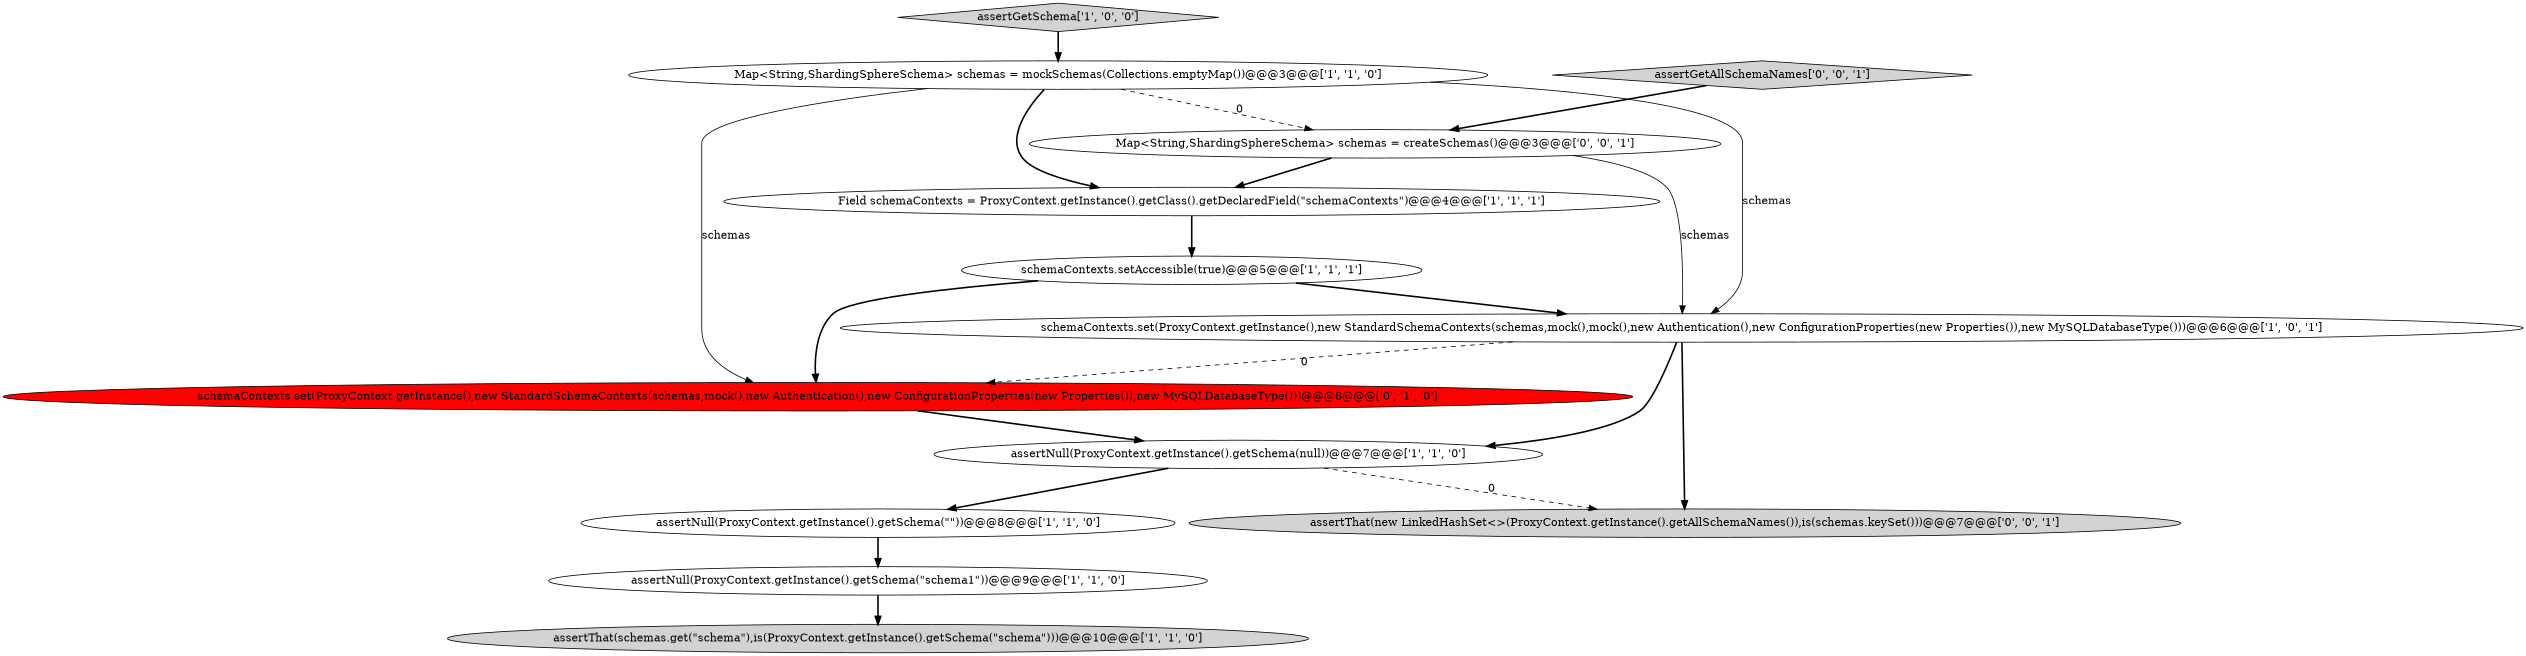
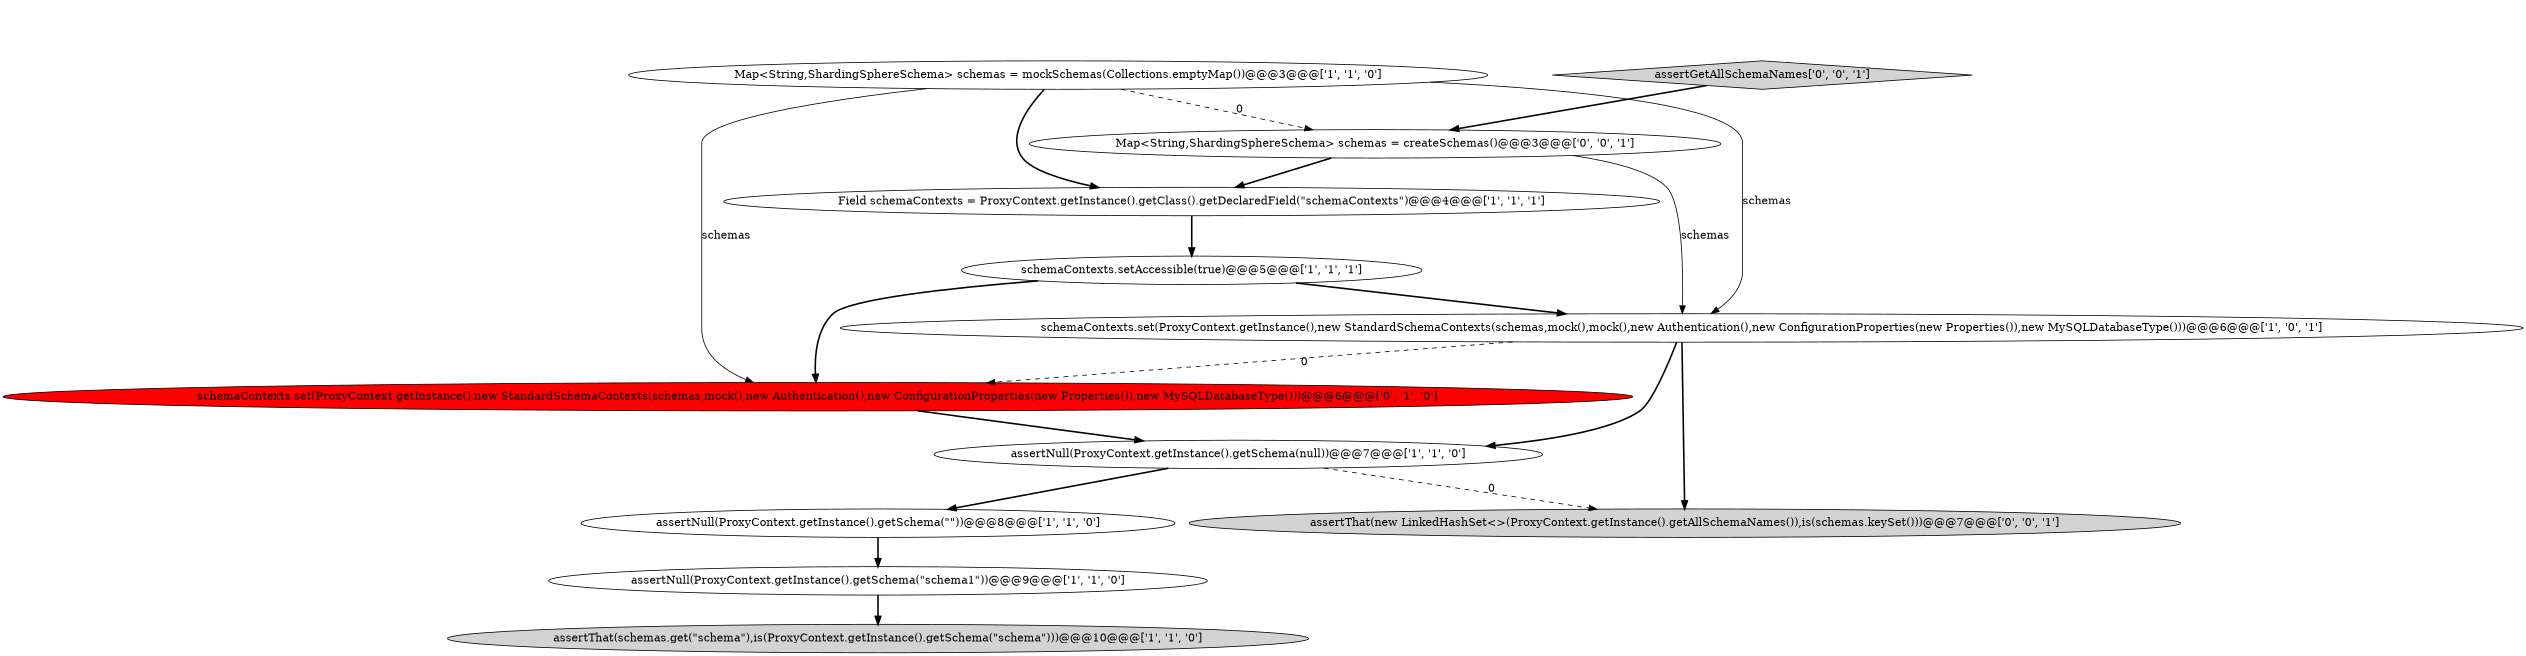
  digraph {
    node [fillcolor=white shape=ellipse style=filled]
    edge [style=bold]
    n1 [label="assertNull(ProxyContext.getInstance().getSchema(\"\"))@@@8@@@['1', '1', '0']"]
    n2 [label="assertNull(ProxyContext.getInstance().getSchema(\"schema1\"))@@@9@@@['1', '1', '0']"]
    n3 [fillcolor=lightgray label="assertThat(schemas.get(\"schema\"),is(ProxyContext.getInstance().getSchema(\"schema\")))@@@10@@@['1', '1', '0']"]
    n4 [fillcolor=red label="schemaContexts.set(ProxyContext.getInstance(),new StandardSchemaContexts(schemas,mock(),new Authentication(),new ConfigurationProperties(new Properties()),new MySQLDatabaseType()))@@@6@@@['0', '1', '0']"]
    n5 [label="assertNull(ProxyContext.getInstance().getSchema(null))@@@7@@@['1', '1', '0']"]
    n6 [fillcolor=lightgray label="assertThat(new LinkedHashSet<>(ProxyContext.getInstance().getAllSchemaNames()),is(schemas.keySet()))@@@7@@@['0', '0', '1']"]
    n7 [label="schemaContexts.setAccessible(true)@@@5@@@['1', '1', '1']"]
    n8 [label="schemaContexts.set(ProxyContext.getInstance(),new StandardSchemaContexts(schemas,mock(),mock(),new Authentication(),new ConfigurationProperties(new Properties()),new MySQLDatabaseType()))@@@6@@@['1', '0', '1']"]
-   n9 [fillcolor=lightgray label="assertGetSchema['1', '0', '0']" shape=diamond]
    n10 [label="Map<String,ShardingSphereSchema> schemas = mockSchemas(Collections.emptyMap())@@@3@@@['1', '1', '0']"]
    n11 [label="Map<String,ShardingSphereSchema> schemas = createSchemas()@@@3@@@['0', '0', '1']"]
    n12 [label="Field schemaContexts = ProxyContext.getInstance().getClass().getDeclaredField(\"schemaContexts\")@@@4@@@['1', '1', '1']"]
    n13 [fillcolor=lightgray label="assertGetAllSchemaNames['0', '0', '1']" shape=diamond]
    n1 -> n2
    n2 -> n3
    n4 -> n5
    n5 -> n1
    n5 -> n6 [label=0 style=dashed]
    n7 -> n4
    n7 -> n8
    n8 -> n4 [label=0 style=dashed]
    n8 -> n5
    n8 -> n6
-   n9 -> n10
    n10 -> n4 [label=schemas style=solid]
    n10 -> n8 [label=schemas style=solid]
    n10 -> n11 [label=0 style=dashed]
    n10 -> n12
    n11 -> n8 [label=schemas style=solid]
    n11 -> n12
    n12 -> n7
    n13 -> n11
  }
